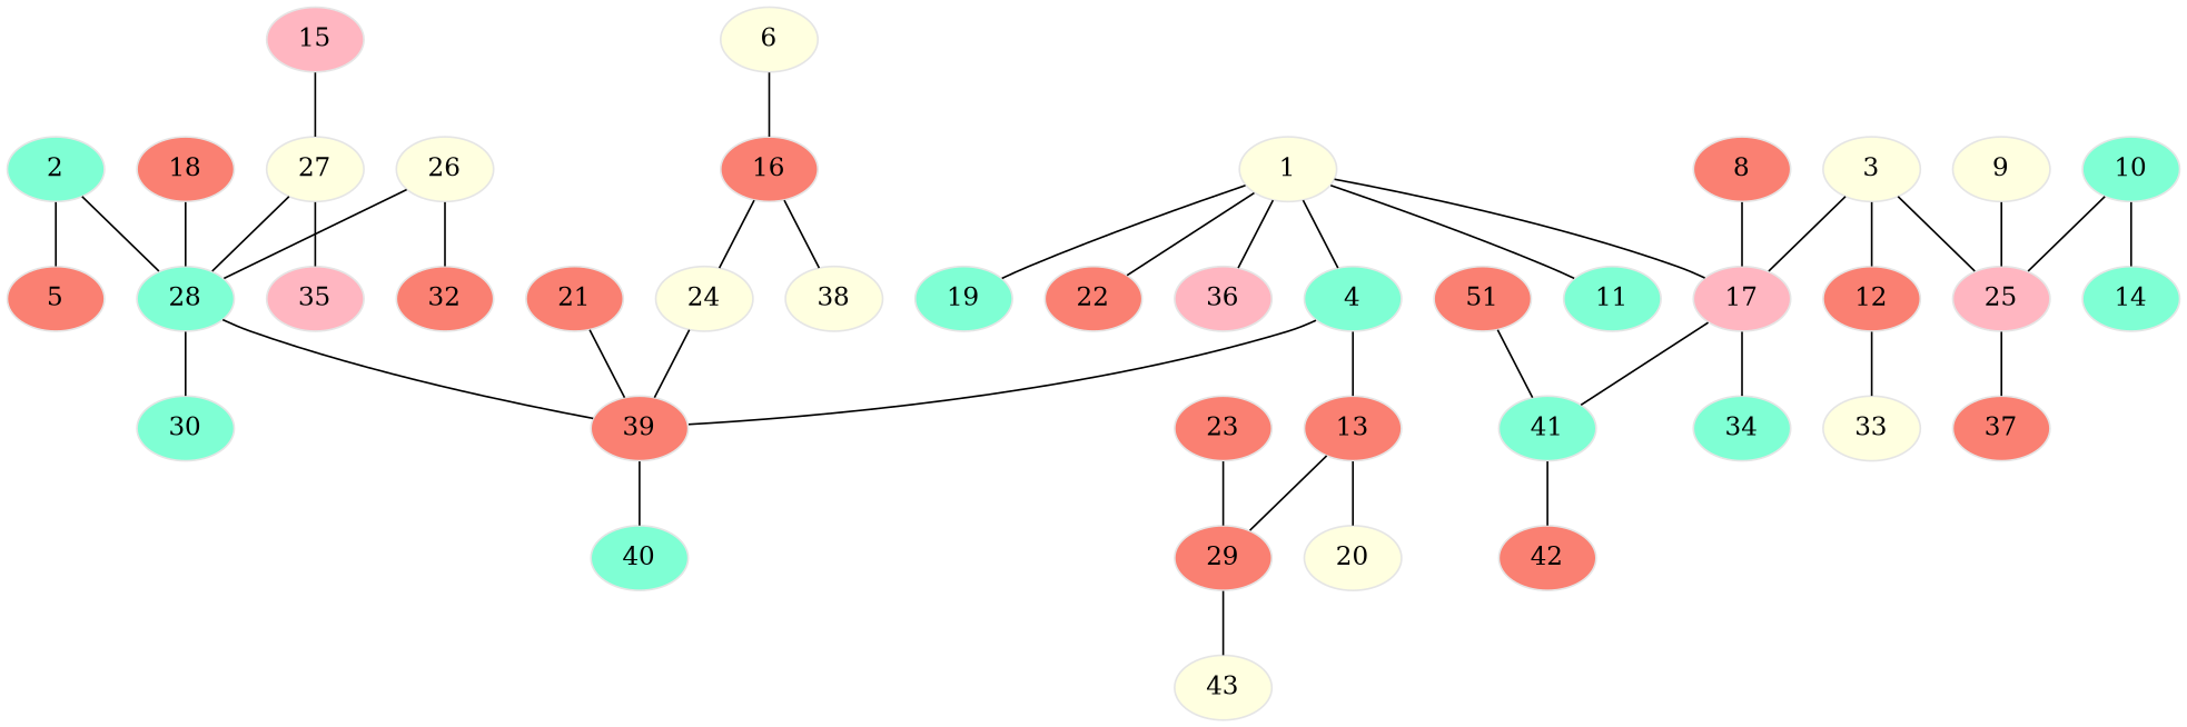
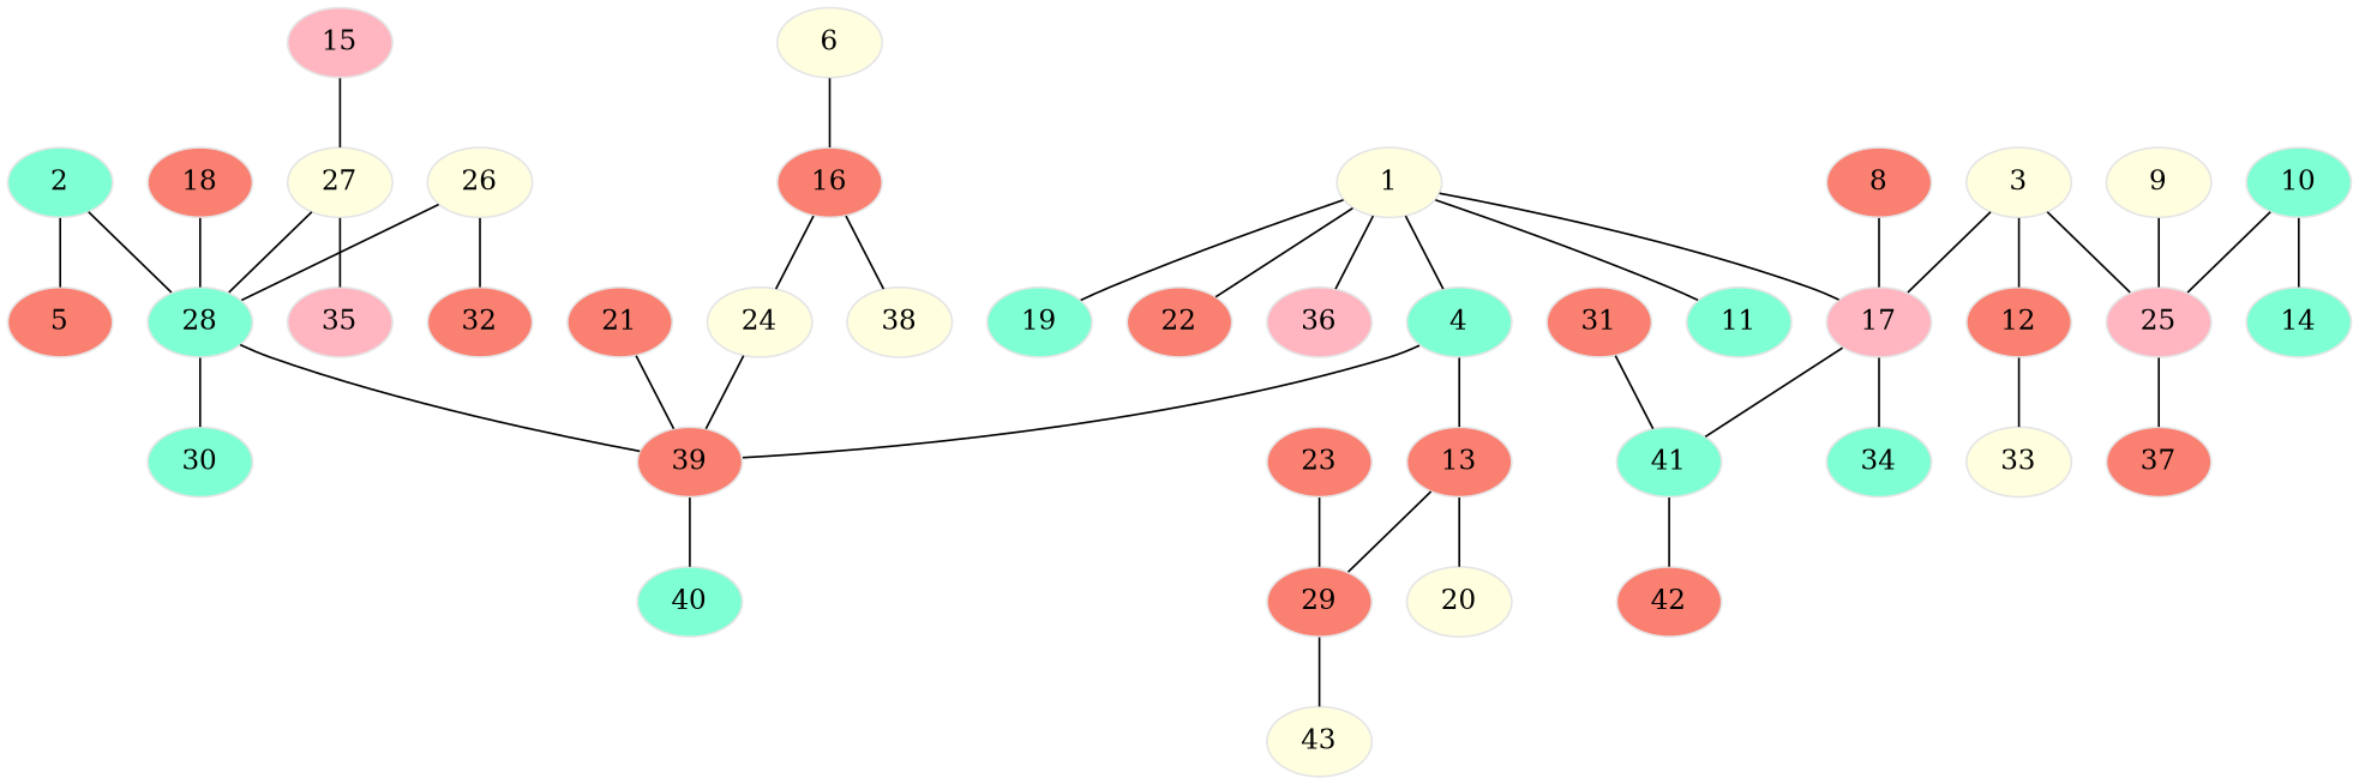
  graph {
    node [color=gray90 fillcolor=salmon style=filled]
    edge [weight=1.0]
    1 [fillcolor=lightyellow]
    4 [fillcolor=aquamarine]
    11 [fillcolor=aquamarine]
    17 [fillcolor=lightpink]
    19 [fillcolor=aquamarine]
    22
    36 [fillcolor=lightpink]
    13
    39
    34 [fillcolor=aquamarine]
    41 [fillcolor=aquamarine]
    2 [fillcolor=aquamarine]
    5
    28 [fillcolor=aquamarine]
    30 [fillcolor=aquamarine]
    3 [fillcolor=lightyellow]
    12
    25 [fillcolor=lightpink]
    33 [fillcolor=lightyellow]
    37
    20 [fillcolor=lightyellow]
    29
    40 [fillcolor=aquamarine]
    6 [fillcolor=lightyellow]
    16
    24 [fillcolor=lightyellow]
    38 [fillcolor=lightyellow]
    8
    9 [fillcolor=lightyellow]
    10 [fillcolor=aquamarine]
    14 [fillcolor=aquamarine]
    43 [fillcolor=lightyellow]
    15 [fillcolor=lightpink]
    27 [fillcolor=lightyellow]
    35 [fillcolor=lightpink]
    42
    18
    21
    23
    26 [fillcolor=lightyellow]
    32
-   31 [label=51]
+   31
    1 -- 4
    1 -- 11
    1 -- 17
    1 -- 19
    1 -- 22
    1 -- 36
    4 -- 13
    4 -- 39
    17 -- 34
    17 -- 41
    13 -- 20
    13 -- 29
    39 -- 40
    41 -- 42
    2 -- 5
    2 -- 28
    28 -- 39
    28 -- 30
    3 -- 17
    3 -- 12
    3 -- 25
    12 -- 33
    25 -- 37
    29 -- 43
    6 -- 16
    16 -- 24
    16 -- 38
    24 -- 39
    8 -- 17
    9 -- 25
    10 -- 25
    10 -- 14
    15 -- 27
    27 -- 28
    27 -- 35
    18 -- 28
    21 -- 39
    23 -- 29
    26 -- 28
    26 -- 32
    31 -- 41
  }
